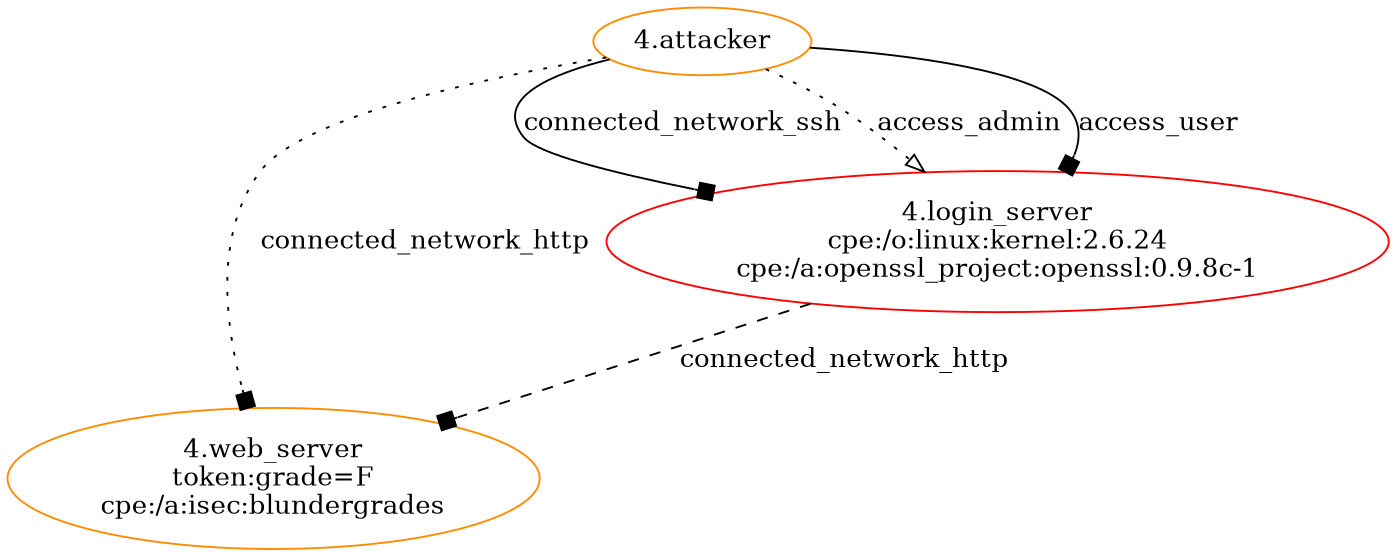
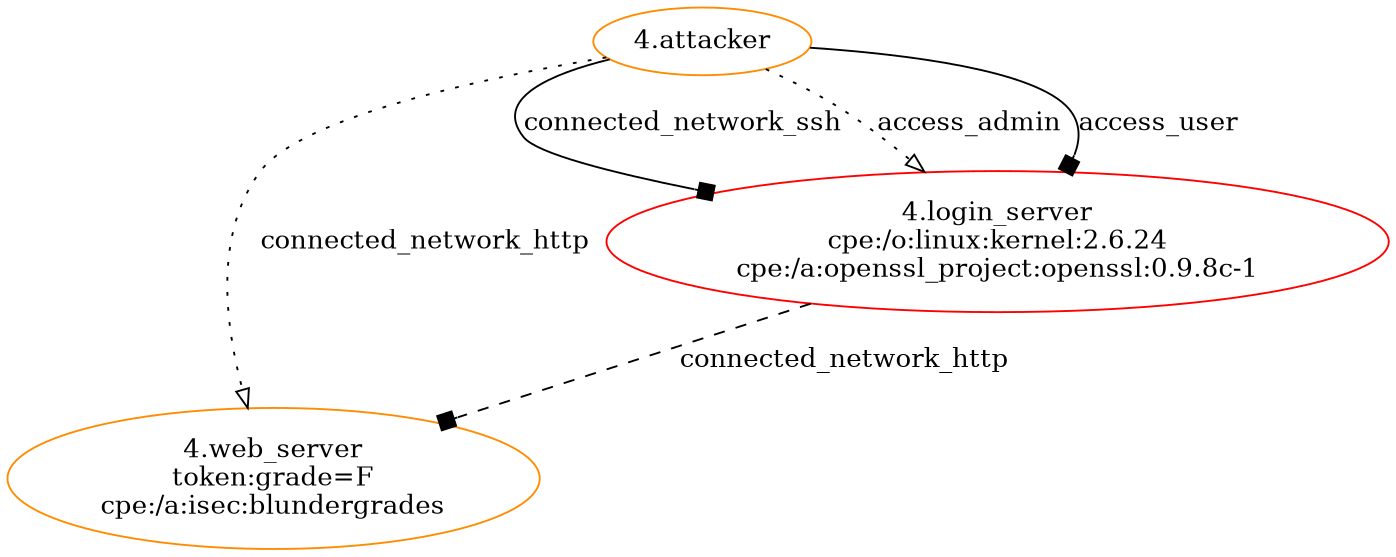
  digraph {
    fontname="DejaVu Serif"
    node [color=darkorange fontname="DejaVu Serif"]
    edge [style=dotted arrowhead=box fontname="DejaVu Serif"]
    n1 [label="4.attacker"]
    n2 [label="4.web_server\ntoken:grade=F\ncpe:/a:isec:blundergrades"]
    n3 [label="4.login_server\ncpe:/o:linux:kernel:2.6.24\ncpe:/a:openssl_project:openssl:0.9.8c-1" color=red]
-   n1 -> n2 [label=connected_network_http]
+   n1 -> n2 [label=connected_network_http arrowhead=onormal]
    n1 -> n3 [label=connected_network_ssh style=solid]
    n1 -> n3 [label=access_admin arrowhead=onormal]
    n1 -> n3 [label=access_user style=solid]
    n3 -> n2 [label=connected_network_http style=dashed]
  }
